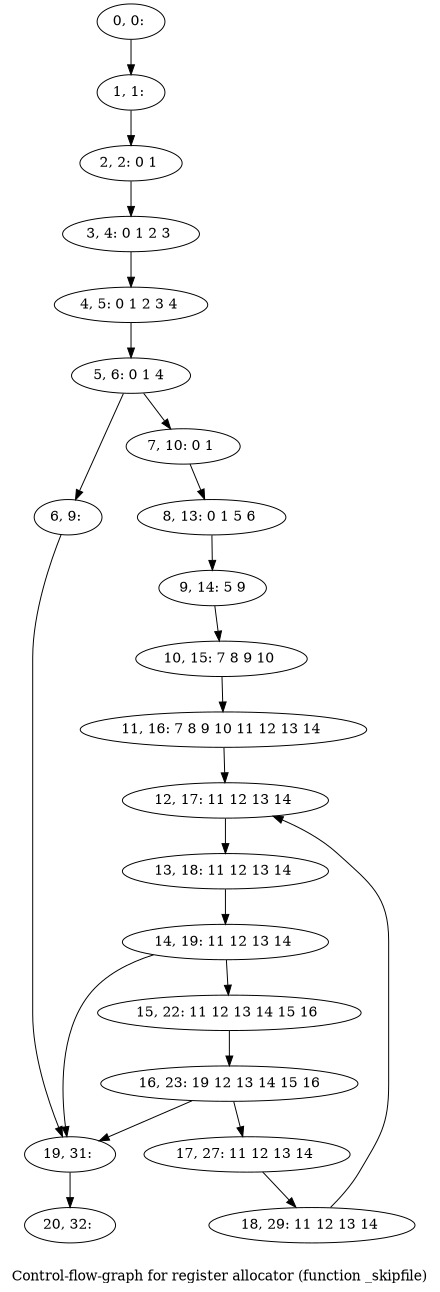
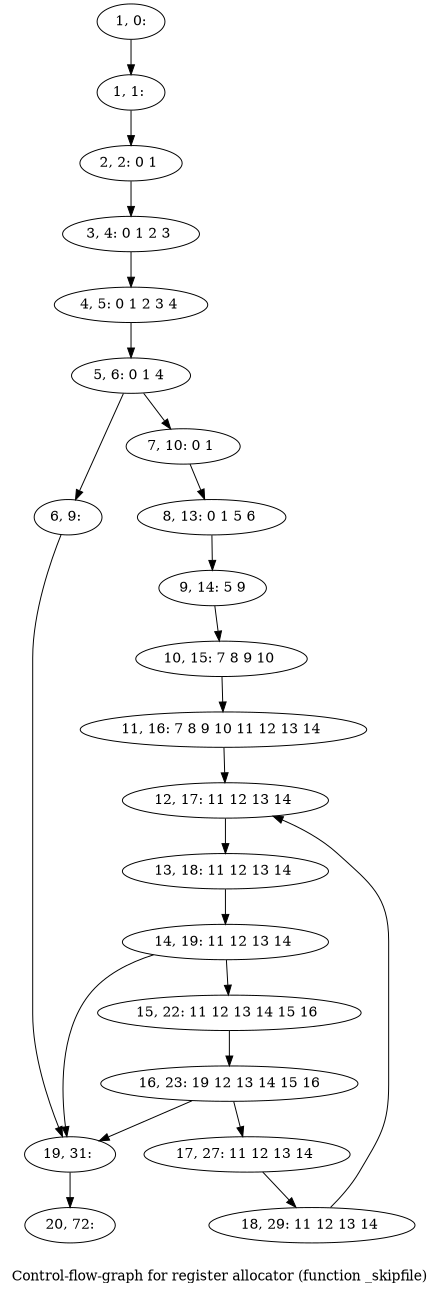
  digraph {
    label="Control-flow-graph for register allocator (function _skipfile)"
-   n1 [label="0, 0: "]
+   n1 [label="1, 0:"]
    n2 [label="1, 1: "]
    n3 [label="2, 2: 0 1 "]
    n4 [label="3, 4: 0 1 2 3 "]
    n5 [label="4, 5: 0 1 2 3 4 "]
    n6 [label="5, 6: 0 1 4 "]
    n7 [label="6, 9: "]
    n8 [label="7, 10: 0 1 "]
    n9 [label="19, 31: "]
    n10 [label="8, 13: 0 1 5 6 "]
-   n11 [label="20, 32: "]
+   n11 [label="20, 72:"]
    n12 [label="9, 14: 5 9"]
    n13 [label="10, 15: 7 8 9 10 "]
    n14 [label="11, 16: 7 8 9 10 11 12 13 14 "]
    n15 [label="12, 17: 11 12 13 14 "]
    n16 [label="13, 18: 11 12 13 14 "]
    n17 [label="14, 19: 11 12 13 14 "]
    n18 [label="15, 22: 11 12 13 14 15 16 "]
    n19 [label="16, 23: 19 12 13 14 15 16"]
    n20 [label="17, 27: 11 12 13 14 "]
    n21 [label="18, 29: 11 12 13 14 "]
    n1 -> n2
    n2 -> n3
    n3 -> n4
    n4 -> n5
    n5 -> n6
    n6 -> n7
    n6 -> n8
    n7 -> n9
    n8 -> n10
    n9 -> n11
    n10 -> n12
    n12 -> n13
    n13 -> n14
    n14 -> n15
    n15 -> n16
    n16 -> n17
    n17 -> n9
    n17 -> n18
    n18 -> n19
    n19 -> n9
    n19 -> n20
    n20 -> n21
    n21 -> n15
  }
